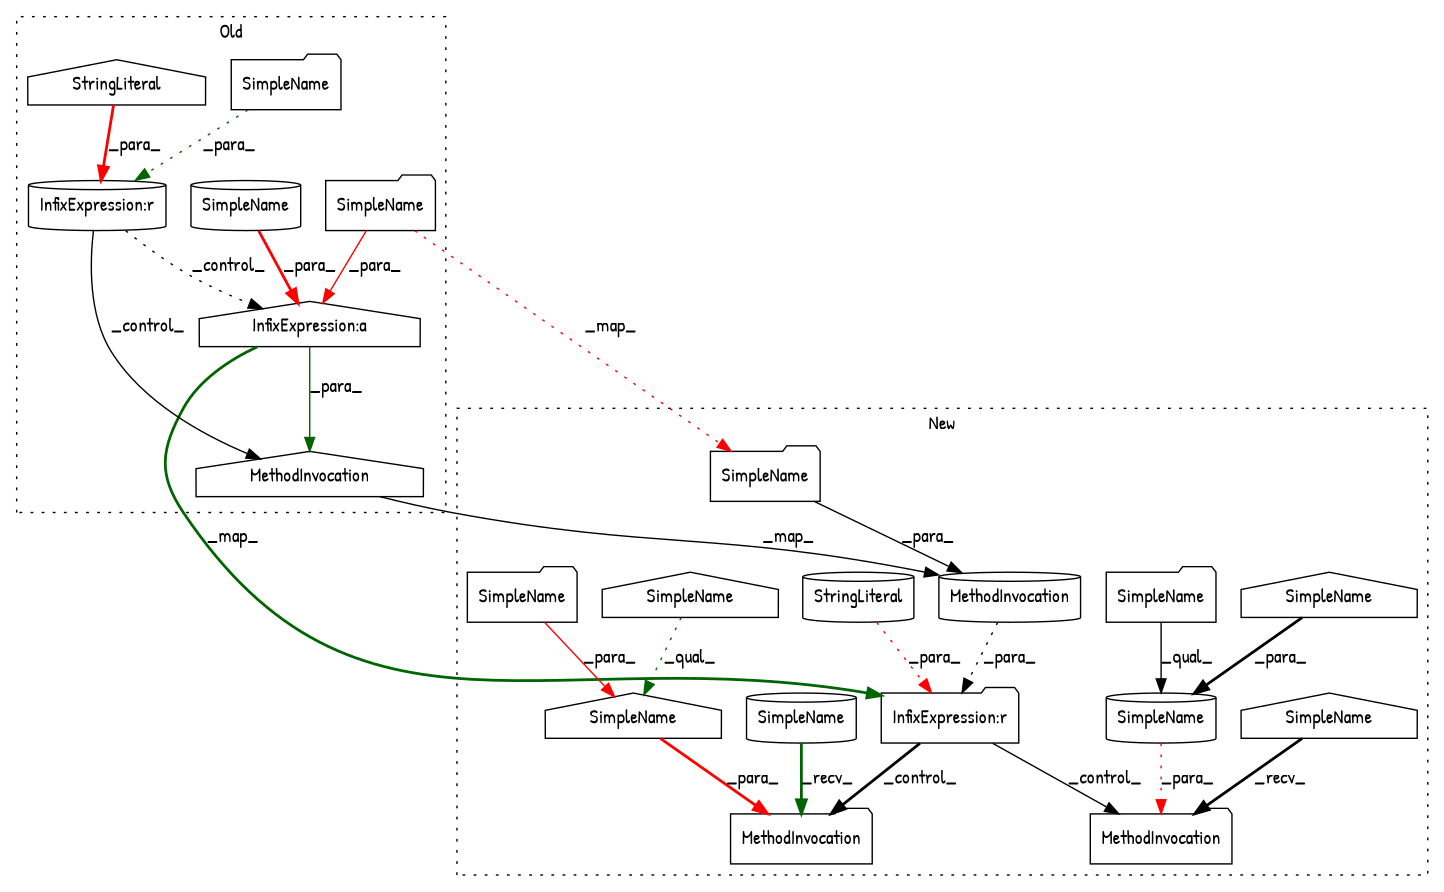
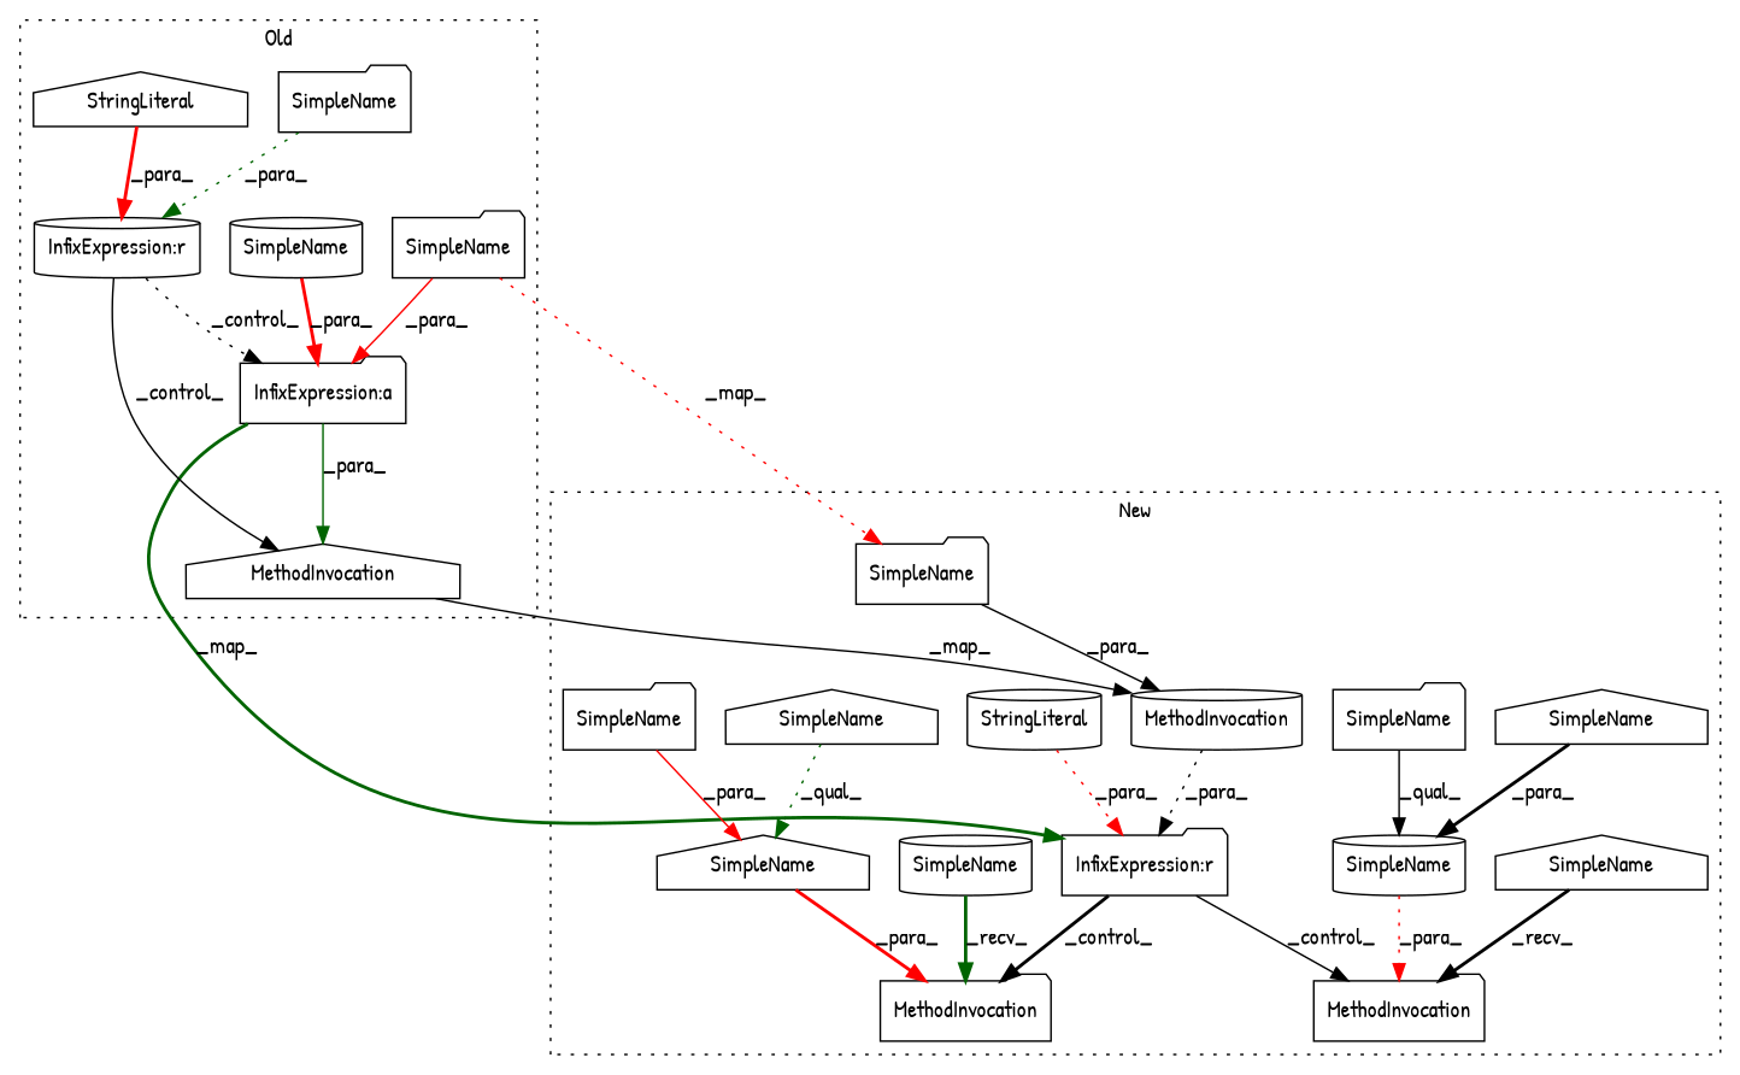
  digraph {
    fontname="Patrick Hand"
    node [a=42 l="26,1" shape=folder fontname="Patrick Hand"]
    edge [color=black style=solid fontname="Patrick Hand"]
    n1 [a=32 l="7,1" label=MethodInvocation s="22206,22250" shape=house]
    n2 [l=8 label=SimpleName s=22242 shape=cylinder]
    n3 [label=SimpleName s="22213,22240"]
    n4 [label=SimpleName s="22138,22165"]
    n5 [a=45 l=4 label=StringLiteral s=22170 shape=house]
-   n6 [a=27 l=1 label="InfixExpression:a" s=22241 shape=house]
+   n6 [a=27 l=1 label="InfixExpression:a" s=22241]
    n7 [a=27 l=4 label="InfixExpression:r" s=22166 shape=cylinder]
    n8 [a=32 l="7,1" label=MethodInvocation s="23076,23111" shape=cylinder]
    n9 [a=32 l="7,1" label=MethodInvocation s="23138,23173"]
    n10 [a=32 l="7,1" label=MethodInvocation s="23224,23259"]
    n11 [l=9 label=SimpleName s=23214 shape=house]
    n12 [l=1 label=SimpleName s=23257 shape=house]
    n13 [label=SimpleName s="23145,23172" shape=house]
    n14 [label=SimpleName s="23231,23258" shape=cylinder]
    n15 [l=25 label=SimpleName s=23231]
    n16 [l=25 label=SimpleName s=23145 shape=house]
    n17 [l=1 label=SimpleName s=23171]
    n18 [l=9 label=SimpleName s=23128 shape=cylinder]
    n19 [label=SimpleName s="23083,23110"]
    n20 [a=45 l=4 label=StringLiteral s=23116 shape=cylinder]
    n21 [a=27 l=4 label="InfixExpression:r" s=23112]
    subgraph cluster_1 {
      label=Old
      style=dotted
      n1
      n2
      n3
      n4
      n5
      n6
      n7
    }
    subgraph cluster_2 {
      label=New
      style=dotted
      n8
      n9
      n10
      n11
      n12
      n13
      n14
      n15
      n16
      n17
      n18
      n19
      n20
      n21
    }
    n1 -> n8 [label=_map_]
    n2 -> n6 [label=_para_ color=red style=bold]
    n3 -> n6 [label=_para_ color=red]
    n3 -> n19 [label=_map_ color=red style=dotted]
    n4 -> n7 [label=_para_ color=darkgreen style=dotted]
    n5 -> n7 [label=_para_ color=red style=bold]
    n6 -> n1 [label=_para_ color=darkgreen]
    n6 -> n21 [label=_map_ color=darkgreen style=bold]
    n7 -> n1 [label=_control_]
    n7 -> n6 [label=_control_ style=dotted]
    n8 -> n21 [label=_para_ style=dotted]
    n11 -> n10 [label=_recv_ style=bold]
    n12 -> n14 [label=_para_ style=bold]
    n13 -> n9 [label=_para_ color=red style=bold]
    n14 -> n10 [label=_para_ color=red style=dotted]
    n15 -> n14 [label=_qual_]
    n16 -> n13 [label=_qual_ color=darkgreen style=dotted]
    n17 -> n13 [label=_para_ color=red]
    n18 -> n9 [label=_recv_ color=darkgreen style=bold]
    n19 -> n8 [label=_para_]
    n20 -> n21 [label=_para_ color=red style=dotted]
    n21 -> n9 [label=_control_ style=bold]
    n21 -> n10 [label=_control_]
  }
